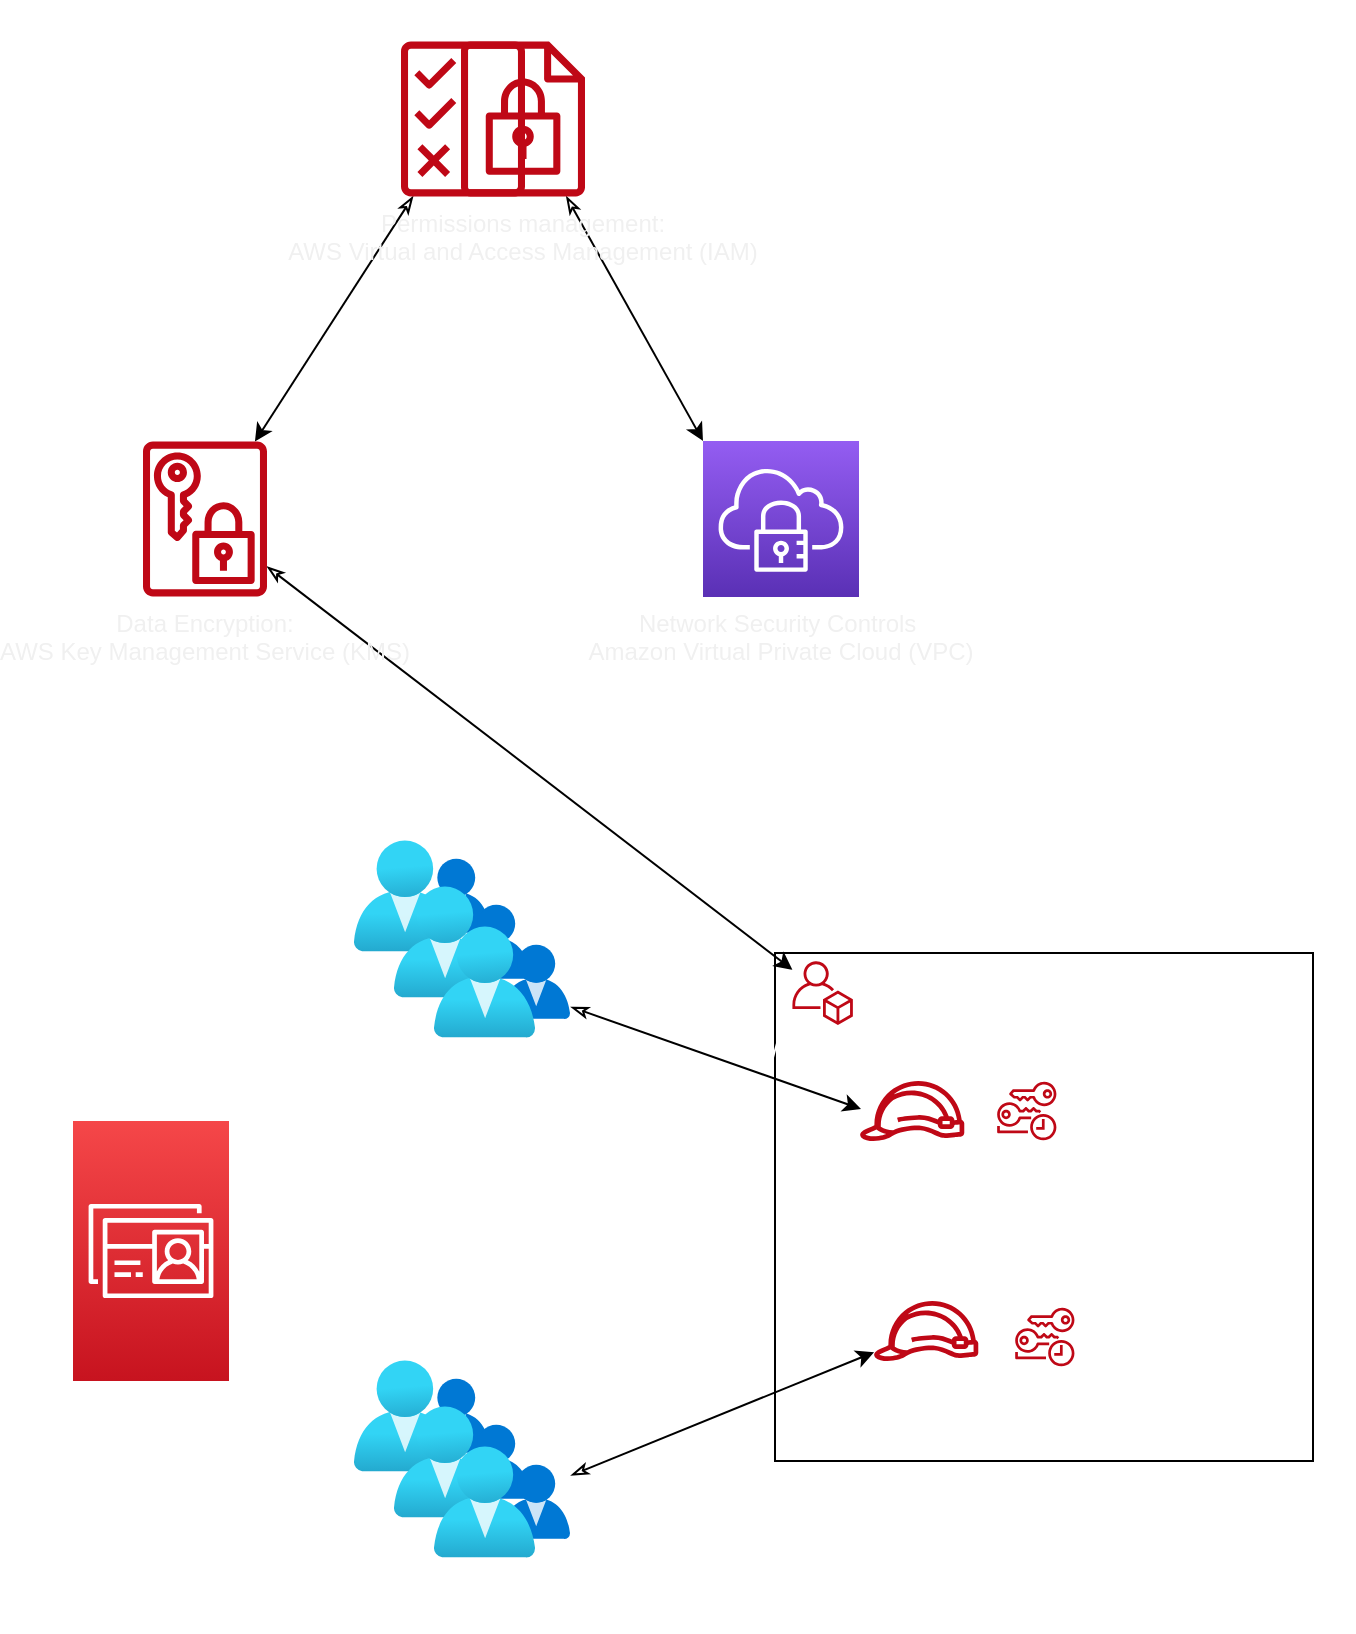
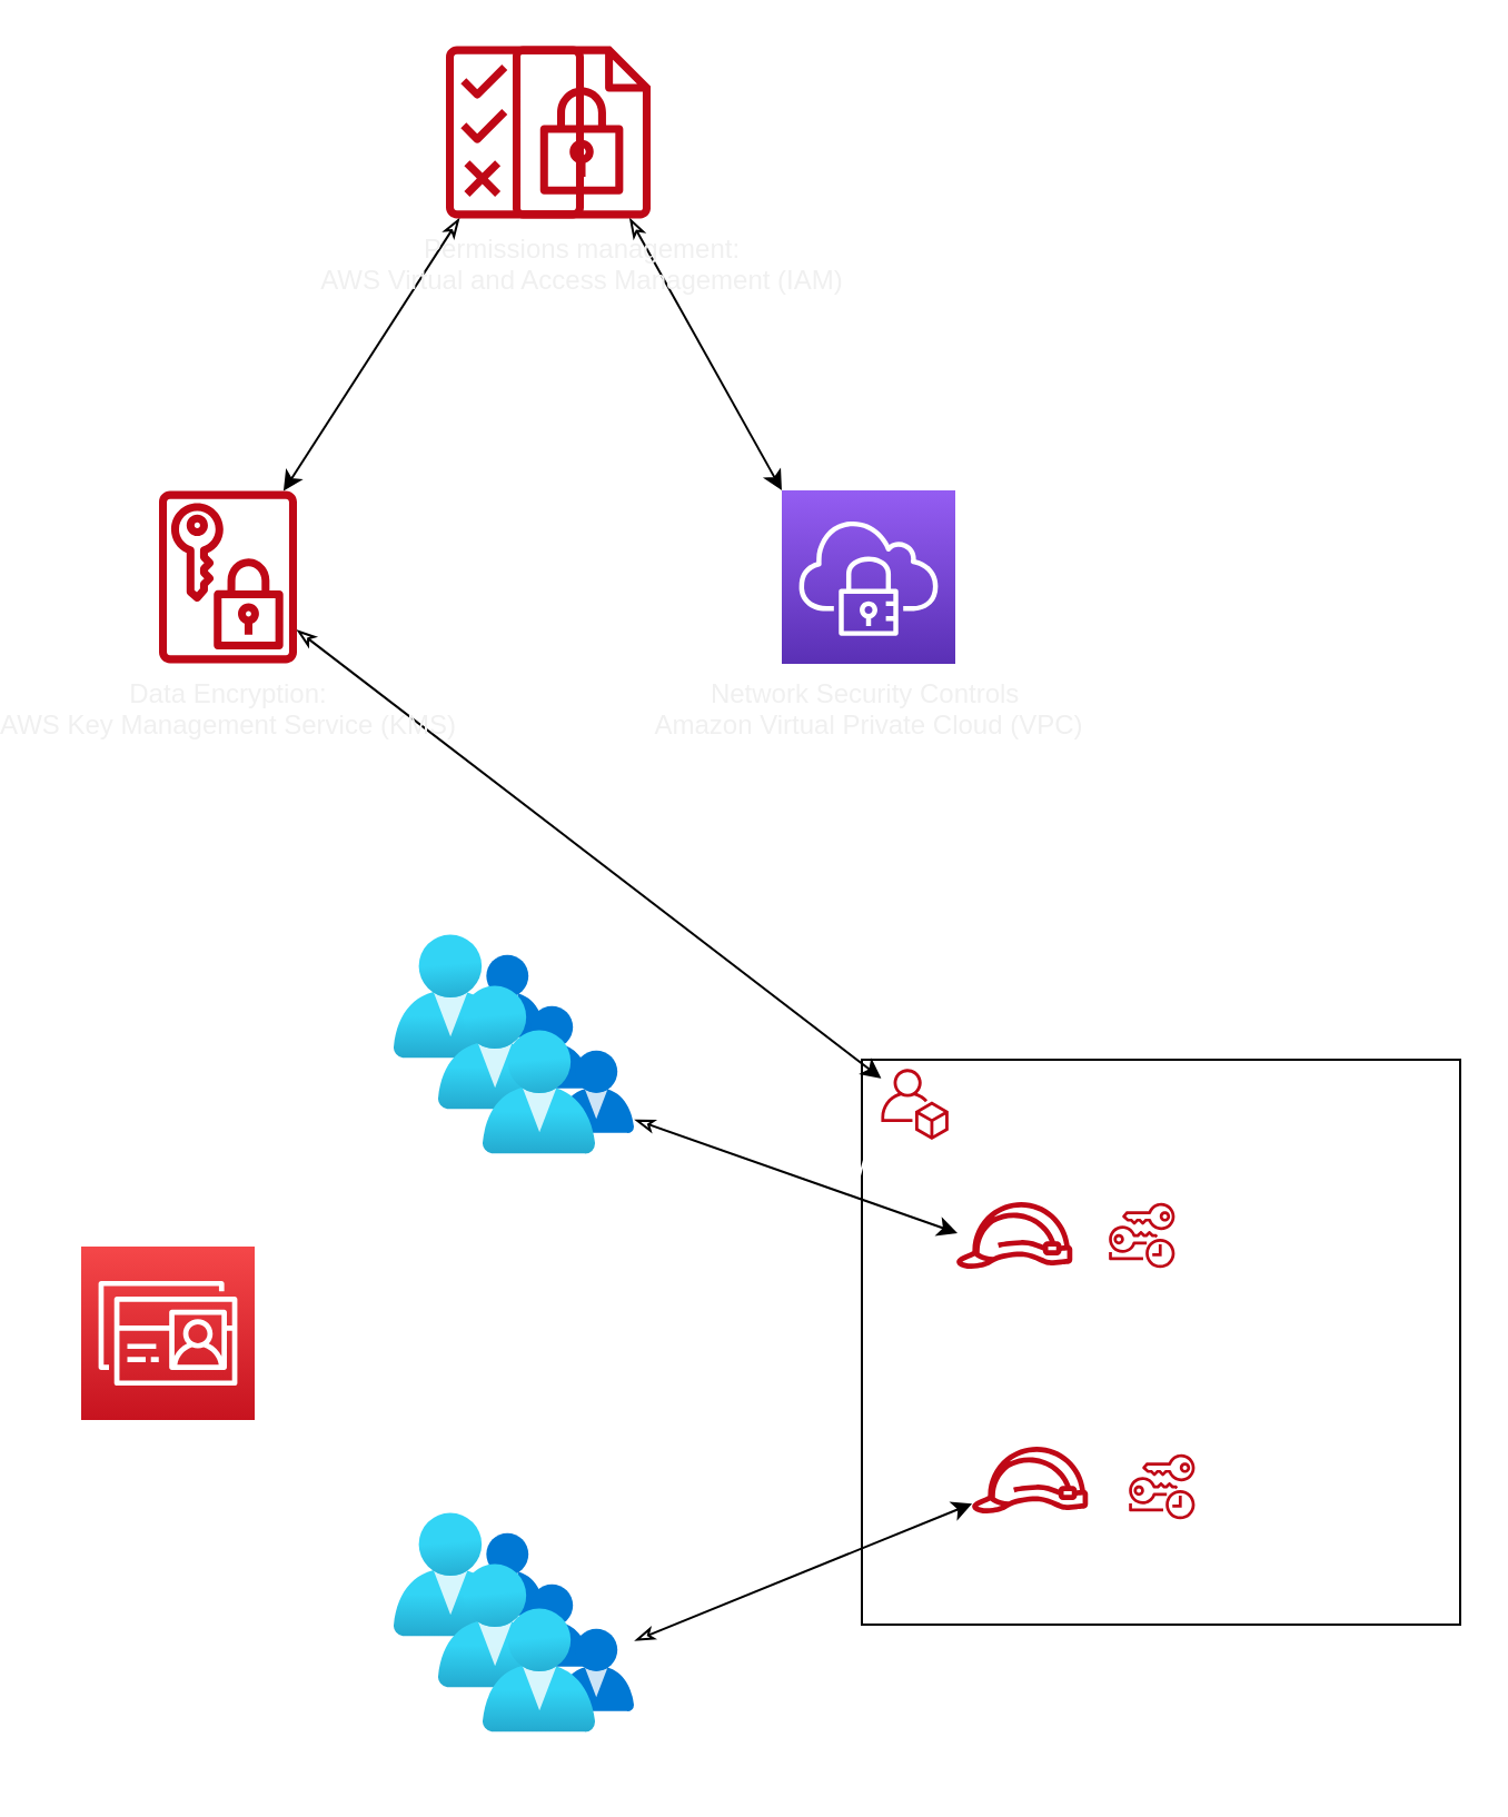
  <mxCell id="0" />
  <mxCell id="1" parent="0" />
  <mxCell id="2" value="" style="rounded=0;whiteSpace=wrap;html=1;fontColor=#FFFFFF;fillColor=none;" parent="1" vertex="1"><mxGeometry x="371" y="476" width="269" height="254" as="geometry" /></mxCell>
  <mxCell id="3" style="edgeStyle=none;html=1;startArrow=classicThin;startFill=0;strokeColor=default;" parent="1" source="4" target="19" edge="1"><mxGeometry relative="1" as="geometry" /></mxCell>
  <mxCell id="4" value="&lt;span style=&quot;color: rgb(240 , 240 , 240)&quot;&gt;Data Encryption: &lt;br&gt;AWS Key Management Service (KMS)&lt;/span&gt;" style="sketch=0;outlineConnect=0;fontColor=#232F3E;gradientColor=none;fillColor=#BF0816;strokeColor=none;dashed=0;verticalLabelPosition=bottom;verticalAlign=top;align=center;html=1;fontSize=12;fontStyle=0;aspect=fixed;pointerEvents=1;shape=mxgraph.aws4.data_encryption_key;" parent="1" vertex="1"><mxGeometry x="55" y="220" width="62" height="78" as="geometry" /></mxCell>
  <mxCell id="5" value="&lt;span style=&quot;color: rgb(240 , 240 , 240)&quot;&gt;Network Security Controls&amp;nbsp;&lt;/span&gt;&lt;br style=&quot;color: rgb(240 , 240 , 240)&quot;&gt;&lt;span style=&quot;color: rgb(240 , 240 , 240)&quot;&gt;Amazon Virtual Private Cloud (VPC)&lt;/span&gt;" style="sketch=0;points=[[0,0,0],[0.25,0,0],[0.5,0,0],[0.75,0,0],[1,0,0],[0,1,0],[0.25,1,0],[0.5,1,0],[0.75,1,0],[1,1,0],[0,0.25,0],[0,0.5,0],[0,0.75,0],[1,0.25,0],[1,0.5,0],[1,0.75,0]];outlineConnect=0;fontColor=#232F3E;gradientColor=#945DF2;gradientDirection=north;fillColor=#5A30B5;strokeColor=#ffffff;dashed=0;verticalLabelPosition=bottom;verticalAlign=top;align=center;html=1;fontSize=12;fontStyle=0;aspect=fixed;shape=mxgraph.aws4.resourceIcon;resIcon=mxgraph.aws4.client_vpn;" parent="1" vertex="1"><mxGeometry x="335" y="220" width="78" height="78" as="geometry" /></mxCell>
  <mxCell id="6" style="edgeStyle=none;html=1;startArrow=classicThin;startFill=0;strokeColor=default;" parent="1" source="7" target="4" edge="1"><mxGeometry relative="1" as="geometry" /></mxCell>
  <mxCell id="7" value="" style="sketch=0;outlineConnect=0;fontColor=#232F3E;gradientColor=none;fillColor=#BF0816;strokeColor=none;dashed=0;verticalLabelPosition=bottom;verticalAlign=top;align=center;html=1;fontSize=12;fontStyle=0;aspect=fixed;pointerEvents=1;shape=mxgraph.aws4.permissions;" parent="1" vertex="1"><mxGeometry x="184" y="20" width="62" height="78" as="geometry" /></mxCell>
  <mxCell id="8" style="edgeStyle=none;html=1;startArrow=classicThin;startFill=0;strokeColor=default;entryX=0;entryY=0;entryDx=0;entryDy=0;entryPerimeter=0;" parent="1" source="9" target="5" edge="1"><mxGeometry relative="1" as="geometry" /></mxCell>
  <mxCell id="9" value="&lt;span style=&quot;color: rgb(240 , 240 , 240)&quot;&gt;Permissions management:&lt;/span&gt;&lt;br style=&quot;color: rgb(240 , 240 , 240)&quot;&gt;&lt;span style=&quot;color: rgb(240 , 240 , 240)&quot;&gt;AWS Virtual and Access Management (IAM)&lt;/span&gt;" style="sketch=0;outlineConnect=0;fontColor=#232F3E;gradientColor=none;fillColor=#BF0816;strokeColor=none;dashed=0;verticalLabelPosition=bottom;verticalAlign=top;align=center;html=1;fontSize=12;fontStyle=0;aspect=fixed;pointerEvents=1;shape=mxgraph.aws4.encrypted_data;" parent="1" vertex="1"><mxGeometry x="214" y="20" width="62" height="78" as="geometry" /></mxCell>
- <mxCell id="10" value="&lt;font color=&quot;#ffffff&quot;&gt;Corporate Identity Provider&lt;/font&gt;" style="sketch=0;points=[[0,0,0],[0.25,0,0],[0.5,0,0],[0.75,0,0],[1,0,0],[0,1,0],[0.25,1,0],[0.5,1,0],[0.75,1,0],[1,1,0],[0,0.25,0],[0,0.5,0],[0,0.75,0],[1,0.25,0],[1,0.5,0],[1,0.75,0]];outlineConnect=0;fontColor=#232F3E;gradientColor=#F54749;gradientDirection=north;fillColor=#C7131F;strokeColor=#ffffff;dashed=0;verticalLabelPosition=bottom;verticalAlign=top;align=center;html=1;fontSize=12;fontStyle=0;aspect=fixed;shape=mxgraph.aws4.resourceIcon;resIcon=mxgraph.aws4.directory_service;" parent="1" vertex="1"><mxGeometry x="20" y="560" width="78" height="130" as="geometry" /></mxCell>
+ <mxCell id="10" value="&lt;font color=&quot;#ffffff&quot;&gt;Corporate Identity Provider&lt;/font&gt;" style="sketch=0;points=[[0,0,0],[0.25,0,0],[0.5,0,0],[0.75,0,0],[1,0,0],[0,1,0],[0.25,1,0],[0.5,1,0],[0.75,1,0],[1,1,0],[0,0.25,0],[0,0.5,0],[0,0.75,0],[1,0.25,0],[1,0.5,0],[1,0.75,0]];outlineConnect=0;fontColor=#232F3E;gradientColor=#F54749;gradientDirection=north;fillColor=#C7131F;strokeColor=#ffffff;dashed=0;verticalLabelPosition=bottom;verticalAlign=top;align=center;html=1;fontSize=12;fontStyle=0;aspect=fixed;shape=mxgraph.aws4.resourceIcon;resIcon=mxgraph.aws4.directory_service;" parent="1" vertex="1"><mxGeometry x="20" y="560" width="78" height="78" as="geometry" /></mxCell>
  <mxCell id="11" value="" style="aspect=fixed;html=1;points=[];align=center;image;fontSize=12;image=img/lib/azure2/identity/Groups.svg;fontColor=#FFFFFF;" parent="1" vertex="1"><mxGeometry x="161" y="420" width="68" height="56.0" as="geometry" /></mxCell>
  <mxCell id="12" value="" style="aspect=fixed;html=1;points=[];align=center;image;fontSize=12;image=img/lib/azure2/identity/Groups.svg;fontColor=#FFFFFF;" parent="1" vertex="1"><mxGeometry x="181" y="443" width="68" height="56.0" as="geometry" /></mxCell>
  <mxCell id="13" style="edgeStyle=none;html=1;entryX=0.009;entryY=0.467;entryDx=0;entryDy=0;entryPerimeter=0;fontColor=#FFFFFF;startArrow=classicThin;startFill=0;strokeColor=default;" parent="1" source="14" target="20" edge="1"><mxGeometry relative="1" as="geometry" /></mxCell>
  <mxCell id="14" value="Corporate Identities&lt;br&gt;(administrators)" style="aspect=fixed;html=1;points=[];align=center;image;fontSize=12;image=img/lib/azure2/identity/Groups.svg;fontColor=#FFFFFF;" parent="1" vertex="1"><mxGeometry x="201" y="463" width="68" height="56.0" as="geometry" /></mxCell>
  <mxCell id="15" value="" style="aspect=fixed;html=1;points=[];align=center;image;fontSize=12;image=img/lib/azure2/identity/Groups.svg;fontColor=#FFFFFF;" parent="1" vertex="1"><mxGeometry x="161" y="680" width="68" height="56.0" as="geometry" /></mxCell>
  <mxCell id="16" value="" style="aspect=fixed;html=1;points=[];align=center;image;fontSize=12;image=img/lib/azure2/identity/Groups.svg;fontColor=#FFFFFF;" parent="1" vertex="1"><mxGeometry x="181" y="703" width="68" height="56.0" as="geometry" /></mxCell>
  <mxCell id="17" style="edgeStyle=none;html=1;fontColor=#FFFFFF;startArrow=classicThin;startFill=0;strokeColor=default;" parent="1" source="18" target="23" edge="1"><mxGeometry relative="1" as="geometry" /></mxCell>
  <mxCell id="18" value="Corporate Identities&lt;br&gt;(developers)" style="aspect=fixed;html=1;points=[];align=center;image;fontSize=12;image=img/lib/azure2/identity/Groups.svg;fontColor=#FFFFFF;" parent="1" vertex="1"><mxGeometry x="201" y="723" width="68" height="56.0" as="geometry" /></mxCell>
  <mxCell id="19" value="&lt;font color=&quot;#ffffff&quot;&gt;AWS account&lt;/font&gt;" style="sketch=0;outlineConnect=0;fontColor=#232F3E;gradientColor=none;fillColor=#BF0816;strokeColor=none;dashed=0;verticalLabelPosition=bottom;verticalAlign=top;align=center;html=1;fontSize=12;fontStyle=0;aspect=fixed;pointerEvents=1;shape=mxgraph.aws4.organizations_account;" parent="1" vertex="1"><mxGeometry x="379.64" y="480" width="30.36" height="32" as="geometry" /></mxCell>
  <mxCell id="20" value="&lt;font color=&quot;#ffffff&quot;&gt;IAM role: &lt;br&gt;administrator&lt;/font&gt;" style="sketch=0;outlineConnect=0;fontColor=#232F3E;gradientColor=none;fillColor=#BF0816;strokeColor=none;dashed=0;verticalLabelPosition=bottom;verticalAlign=top;align=center;html=1;fontSize=12;fontStyle=0;aspect=fixed;pointerEvents=1;shape=mxgraph.aws4.role;" parent="1" vertex="1"><mxGeometry x="413" y="540" width="53.18" height="30" as="geometry" /></mxCell>
  <mxCell id="21" value="" style="sketch=0;outlineConnect=0;fontColor=#232F3E;gradientColor=none;fillColor=#BF0816;strokeColor=none;dashed=0;verticalLabelPosition=bottom;verticalAlign=top;align=center;html=1;fontSize=12;fontStyle=0;aspect=fixed;pointerEvents=1;shape=mxgraph.aws4.temporary_security_credential;" parent="1" vertex="1"><mxGeometry x="491.1" y="653" width="29.62" height="30" as="geometry" /></mxCell>
  <mxCell id="22" value="" style="sketch=0;outlineConnect=0;fontColor=#232F3E;gradientColor=none;fillColor=#BF0816;strokeColor=none;dashed=0;verticalLabelPosition=bottom;verticalAlign=top;align=center;html=1;fontSize=12;fontStyle=0;aspect=fixed;pointerEvents=1;shape=mxgraph.aws4.temporary_security_credential;" parent="1" vertex="1"><mxGeometry x="482.08" y="540" width="29.62" height="30" as="geometry" /></mxCell>
  <mxCell id="23" value="&lt;font color=&quot;#ffffff&quot;&gt;IAM role: &lt;br&gt;developer&lt;/font&gt;" style="sketch=0;outlineConnect=0;fontColor=#232F3E;gradientColor=none;fillColor=#BF0816;strokeColor=none;dashed=0;verticalLabelPosition=bottom;verticalAlign=top;align=center;html=1;fontSize=12;fontStyle=0;aspect=fixed;pointerEvents=1;shape=mxgraph.aws4.role;" parent="1" vertex="1"><mxGeometry x="420" y="650" width="53.18" height="30" as="geometry" /></mxCell>
  <mxCell id="24" value="Temporary security credentials" style="text;html=1;strokeColor=none;fillColor=none;align=center;verticalAlign=middle;whiteSpace=wrap;rounded=0;fontColor=#FFFFFF;" parent="1" vertex="1"><mxGeometry x="510" y="600" width="110" height="30" as="geometry" /></mxCell>
